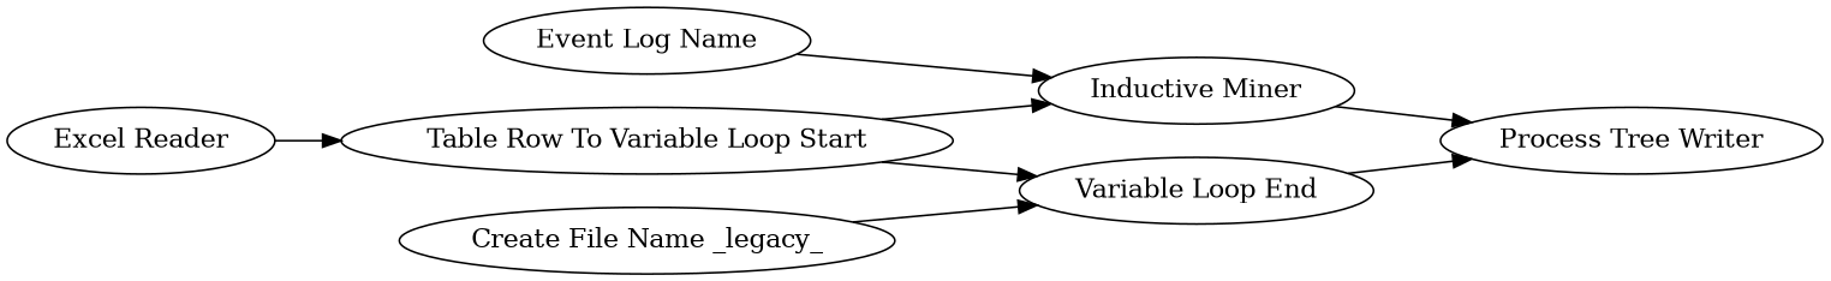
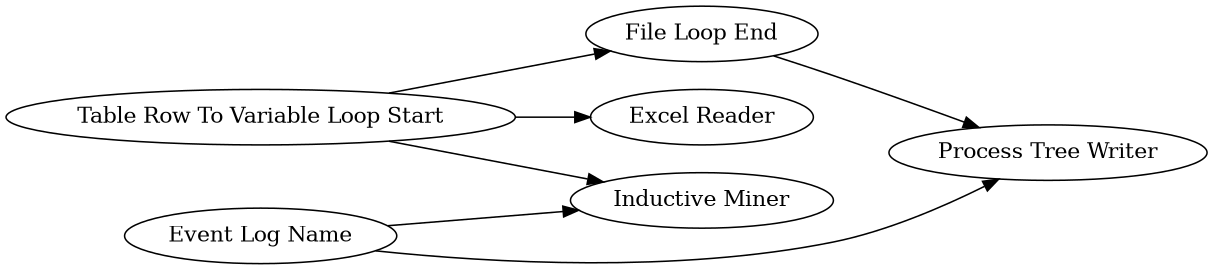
  digraph {
    rankdir=LR
    n1 [label="Inductive Miner"]
    n2 [label="Process Tree Writer"]
    n3 [label="Table Row To Variable Loop Start"]
-   n4 [label="Variable Loop End"]
-   n5 [label="Create File Name _legacy_"]
+   n4 [label="File Loop End"]
    n6 [label="Excel Reader"]
    n7 [label="Event Log Name"]
-   n1 -> n2
+   n7 -> n2
    n3 -> n1
    n3 -> n4
    n4 -> n2
-   n5 -> n4
-   n6 -> n3
+   n3 -> n6
    n7 -> n1
  }
